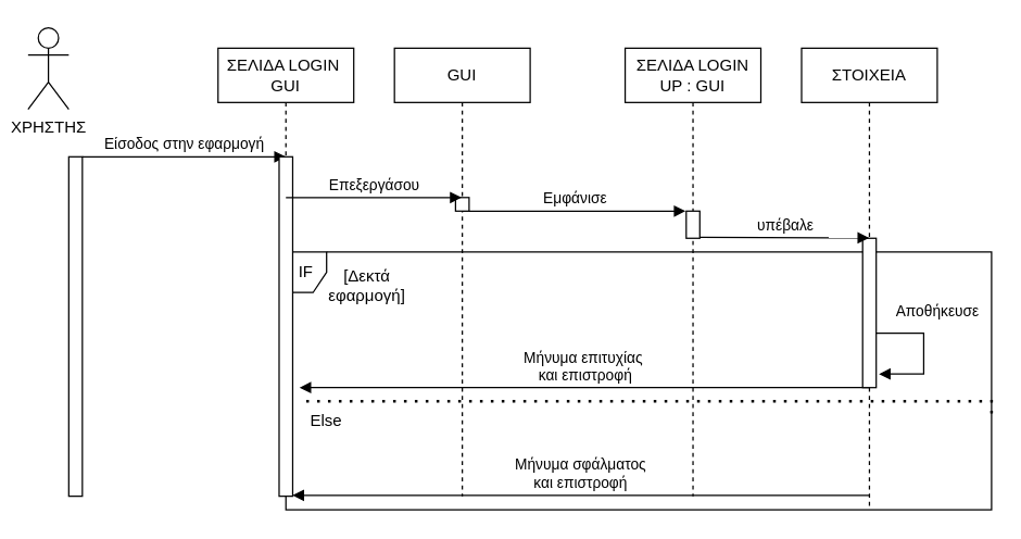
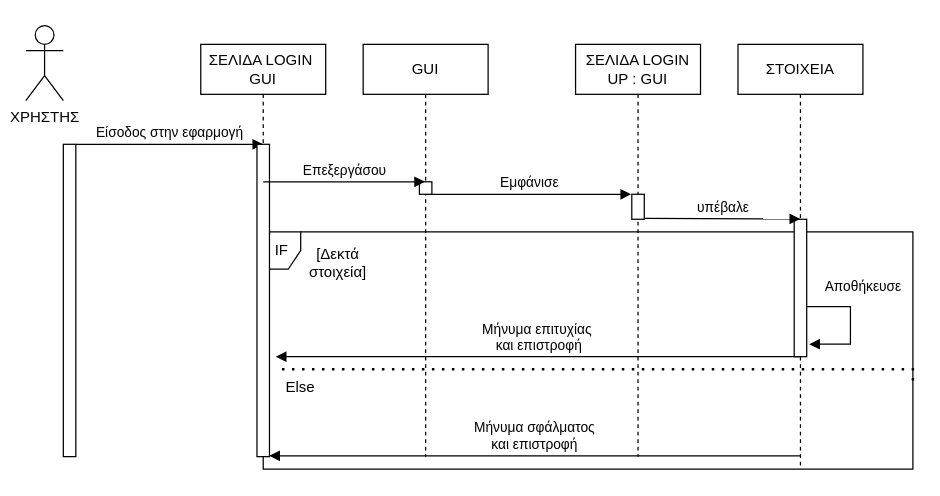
  <mxCell id="0" />
  <mxCell id="1" parent="0" />
  <mxCell id="2" value="ΧΡΗΣΤΗΣ" style="shape=umlActor;verticalLabelPosition=bottom;verticalAlign=top;html=1;" parent="1" vertex="1"><mxGeometry x="20" y="20" width="30" height="60" as="geometry" /></mxCell>
  <mxCell id="3" value="Είσοδος στην εφαρμογή" style="html=1;verticalAlign=bottom;endArrow=block;rounded=0;" parent="1" edge="1"><mxGeometry x="0.004" width="80" relative="1" as="geometry"><mxPoint x="60" y="115" as="sourcePoint" /><mxPoint x="210" y="115" as="targetPoint" /><mxPoint as="offset" /></mxGeometry></mxCell>
  <mxCell id="4" value="Εμφάνισε" style="html=1;verticalAlign=bottom;endArrow=block;rounded=0;" parent="1" edge="1"><mxGeometry x="0.004" width="80" relative="1" as="geometry"><mxPoint x="340" y="155" as="sourcePoint" /><mxPoint x="504.5" y="155" as="targetPoint" /><mxPoint as="offset" /></mxGeometry></mxCell>
  <mxCell id="5" value="IF" style="shape=umlFrame;whiteSpace=wrap;html=1;width=30;height=30;" parent="1" vertex="1"><mxGeometry x="210" y="185" width="520" height="190" as="geometry" /></mxCell>
- <mxCell id="6" value="[Δεκτά εφαρμογή]" style="text;html=1;strokeColor=none;fillColor=none;align=center;verticalAlign=middle;whiteSpace=wrap;rounded=0;" parent="1" vertex="1"><mxGeometry x="240" y="195" width="60" height="30" as="geometry" /></mxCell>
+ <mxCell id="6" value="[Δεκτά στοιχεία]" style="text;html=1;strokeColor=none;fillColor=none;align=center;verticalAlign=middle;whiteSpace=wrap;rounded=0;" parent="1" vertex="1"><mxGeometry x="240" y="195" width="60" height="30" as="geometry" /></mxCell>
  <mxCell id="7" value="" style="endArrow=none;dashed=1;html=1;dashPattern=1 3;strokeWidth=2;rounded=0;exitX=0.25;exitY=0;exitDx=0;exitDy=0;" parent="1" source="9" edge="1"><mxGeometry width="50" height="50" relative="1" as="geometry"><mxPoint x="640" y="285" as="sourcePoint" /><mxPoint x="730" y="305" as="targetPoint" /><Array as="points"><mxPoint x="730" y="295" /><mxPoint x="730" y="305" /></Array></mxGeometry></mxCell>
  <mxCell id="8" value="Αποθήκευσε" style="html=1;verticalAlign=bottom;endArrow=block;rounded=0;entryX=1.199;entryY=0.909;entryDx=0;entryDy=0;entryPerimeter=0;" parent="1" target="21" edge="1"><mxGeometry x="-0.174" y="14" width="80" relative="1" as="geometry"><mxPoint x="640" y="245" as="sourcePoint" /><mxPoint x="660" y="275" as="targetPoint" /><mxPoint x="-4" y="-10" as="offset" /><Array as="points"><mxPoint x="680" y="245" /><mxPoint x="680" y="275" /></Array></mxGeometry></mxCell>
  <mxCell id="9" value="Else" style="text;html=1;strokeColor=none;fillColor=none;align=center;verticalAlign=middle;whiteSpace=wrap;rounded=0;" parent="1" vertex="1"><mxGeometry x="210" y="295" width="60" height="30" as="geometry" /></mxCell>
  <mxCell id="10" value="Mήνυμα επιτυχίας&lt;br&gt;&amp;nbsp;και επιστροφή" style="html=1;verticalAlign=bottom;endArrow=block;rounded=0;" parent="1" edge="1"><mxGeometry x="0.004" width="80" relative="1" as="geometry"><mxPoint x="640" y="285" as="sourcePoint" /><mxPoint x="220" y="285" as="targetPoint" /><mxPoint as="offset" /></mxGeometry></mxCell>
  <mxCell id="11" value="Μήνυμα σφάλματος&lt;br&gt;και επιστροφή" style="html=1;verticalAlign=bottom;endArrow=block;rounded=0;" parent="1" edge="1"><mxGeometry x="0.004" width="80" relative="1" as="geometry"><mxPoint x="640" y="364.31" as="sourcePoint" /><mxPoint x="214.81" y="364.31" as="targetPoint" /><mxPoint as="offset" /></mxGeometry></mxCell>
  <mxCell id="12" value="" style="html=1;points=[];perimeter=orthogonalPerimeter;" parent="1" vertex="1"><mxGeometry x="50" y="115" width="10" height="250" as="geometry" /></mxCell>
  <mxCell id="13" value="ΣΕΛΙΔΑ LOGIN&amp;nbsp;&lt;br&gt;GUI" style="shape=umlLifeline;perimeter=lifelinePerimeter;whiteSpace=wrap;html=1;container=1;collapsible=0;recursiveResize=0;outlineConnect=0;" vertex="1" parent="1"><mxGeometry x="160" y="35" width="100" height="330" as="geometry" /></mxCell>
  <mxCell id="14" value="" style="html=1;points=[];perimeter=orthogonalPerimeter;" vertex="1" parent="13"><mxGeometry x="45" y="80" width="10" height="250" as="geometry" /></mxCell>
  <mxCell id="15" value="GUI" style="shape=umlLifeline;perimeter=lifelinePerimeter;whiteSpace=wrap;html=1;container=1;collapsible=0;recursiveResize=0;outlineConnect=0;" vertex="1" parent="1"><mxGeometry x="290" y="35" width="100" height="330" as="geometry" /></mxCell>
  <mxCell id="16" value="" style="html=1;points=[];perimeter=orthogonalPerimeter;" vertex="1" parent="15"><mxGeometry x="45" y="110" width="10" height="10" as="geometry" /></mxCell>
  <mxCell id="17" value="Επεξεργάσου" style="html=1;verticalAlign=bottom;endArrow=block;rounded=0;exitX=0.5;exitY=0.12;exitDx=0;exitDy=0;exitPerimeter=0;" edge="1" parent="1" source="14" target="15"><mxGeometry x="0.004" width="80" relative="1" as="geometry"><mxPoint x="220" y="145" as="sourcePoint" /><mxPoint x="320" y="145" as="targetPoint" /><mxPoint as="offset" /></mxGeometry></mxCell>
  <mxCell id="18" value="ΣΕΛΙΔΑ LOGIN UP : GUI" style="shape=umlLifeline;perimeter=lifelinePerimeter;whiteSpace=wrap;html=1;container=1;collapsible=0;recursiveResize=0;outlineConnect=0;" vertex="1" parent="1"><mxGeometry x="460" y="35" width="100" height="330" as="geometry" /></mxCell>
  <mxCell id="19" value="" style="html=1;points=[];perimeter=orthogonalPerimeter;" vertex="1" parent="18"><mxGeometry x="45" y="120" width="10" height="20" as="geometry" /></mxCell>
  <mxCell id="20" value="ΣΤΟΙΧΕΙΑ" style="shape=umlLifeline;perimeter=lifelinePerimeter;whiteSpace=wrap;html=1;container=1;collapsible=0;recursiveResize=0;outlineConnect=0;" vertex="1" parent="1"><mxGeometry x="590" y="35" width="100" height="340" as="geometry" /></mxCell>
  <mxCell id="21" value="" style="html=1;points=[];perimeter=orthogonalPerimeter;" vertex="1" parent="20"><mxGeometry x="45" y="140" width="10" height="110" as="geometry" /></mxCell>
  <mxCell id="22" value="υπέβαλε" style="html=1;verticalAlign=bottom;endArrow=block;rounded=0;exitX=1.018;exitY=0.978;exitDx=0;exitDy=0;exitPerimeter=0;" edge="1" parent="20"><mxGeometry x="0.004" width="80" relative="1" as="geometry"><mxPoint x="-75.0" y="139.31" as="sourcePoint" /><mxPoint x="49.82" y="139.75" as="targetPoint" /><mxPoint as="offset" /></mxGeometry></mxCell>
